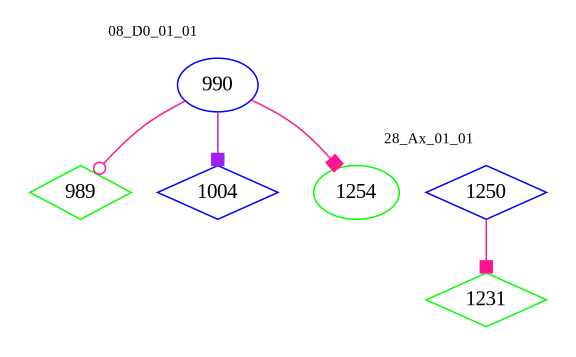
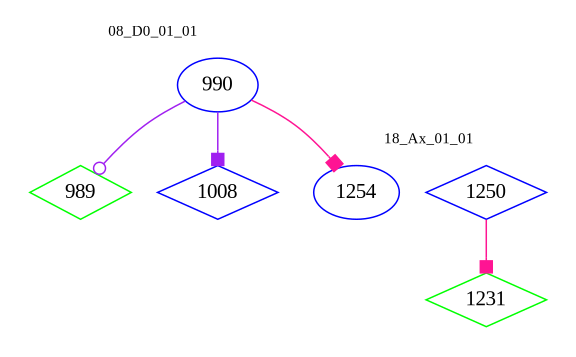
  digraph {
    fontname="Liberation Serif"
    node [color=blue fontname="Liberation Serif" shape=diamond]
    edge [arrowhead=box color=deeppink fontname="Liberation Serif"]
    n1 [label=1250]
    n2 [color=green label=1231]
-   n3 [color=green label=1254 shape=ellipse]
+   n3 [label=1254 shape=ellipse]
    n4 [label=990 shape=ellipse]
    n5 [color=green label=989]
-   n6 [label=1004]
+   n6 [label=1008]
    subgraph cluster_1 {
      color=white
      fontsize=10
-     label="28_Ax_01_01"
+     label="18_Ax_01_01"
      n1
      n2
      n3
    }
    subgraph cluster_2 {
      color=white
      fontsize=10
      label="08_D0_01_01"
      n4
      n5
      n6
    }
    n1 -> n2
    n4 -> n3
-   n4 -> n5 [arrowhead=odot]
+   n4 -> n5 [arrowhead=odot color=purple]
    n4 -> n6 [color=purple]
  }
